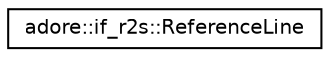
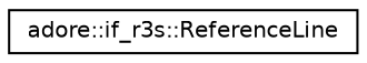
  digraph {
    rankdir=LR
-   n1 [color=black fillcolor=white fontname=Helvetica fontsize=10 height=0.2 label="adore::if_r2s::ReferenceLine" shape=record style=filled width=0.4]
+   n1 [color=black fillcolor=white fontname=Helvetica fontsize=10 height=0.2 label="adore::if_r3s::ReferenceLine" shape=record style=filled width=0.4]
  }
